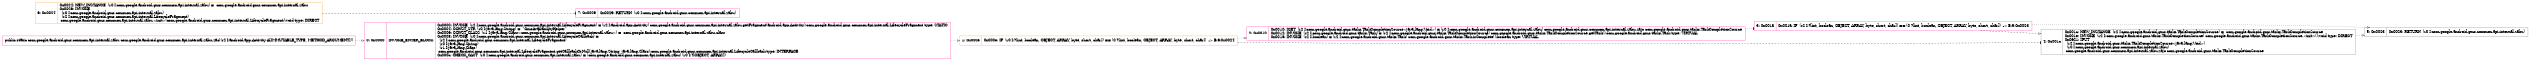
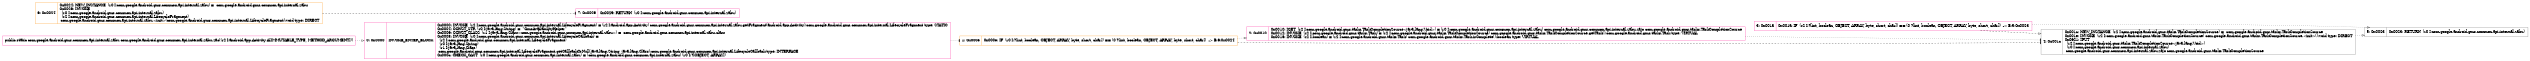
  digraph {
    rankdir=LR
    node [color=deeppink shape=record]
    edge [arrowhead=onormal style=dotted]
    n1 [label="{0\:\ 0x0000|INVOKE_ENTER_BLOCK\l|0x0000: INVOKE  (r2 I:com.google.android.gms.common.api.internal.LifecycleFragment) = (r2 I:android.app.Activity) com.google.android.gms.common.api.internal.zabu.getFragment(android.app.Activity):com.google.android.gms.common.api.internal.LifecycleFragment type: STATIC \l0x0004: CONST_STR  (r0 I:java.lang.String) =  \"GmsAvailabilityHelper\" \l0x0006: CONST_CLASS  (r1 I:java.lang.Class\<com.google.android.gms.common.api.internal.zabu\>) =  com.google.android.gms.common.api.internal.zabu.class \l0x0008: INVOKE  (r0 I:com.google.android.gms.common.api.internal.LifecycleCallback) = \l  (r2 I:com.google.android.gms.common.api.internal.LifecycleFragment)\l  (r0 I:java.lang.String)\l  (r1 I:java.lang.Class)\l com.google.android.gms.common.api.internal.LifecycleFragment.getCallbackOrNull(java.lang.String, java.lang.Class):com.google.android.gms.common.api.internal.LifecycleCallback type: INTERFACE \l0x000c: CHECK_CAST  (r0 I:com.google.android.gms.common.api.internal.zabu) = (com.google.android.gms.common.api.internal.zabu) (r0 I:?[OBJECT, ARRAY]) \l}"]
    n2 [color=darkorange label="{1\:\ 0x000e|0x000e: IF  (r0 I:?[int, boolean, OBJECT, ARRAY, byte, short, char]) == (0 ?[int, boolean, OBJECT, ARRAY, byte, short, char])  \-\> B:6:0x0024 \l}"]
    n3 [label="{2\:\ 0x0010|0x0010: IGET  (r2 I:com.google.android.gms.tasks.TaskCompletionSource\<java.lang.Void\>) = (r0 I:com.google.android.gms.common.api.internal.zabu) com.google.android.gms.common.api.internal.zabu.zajo com.google.android.gms.tasks.TaskCompletionSource \l0x0012: INVOKE  (r2 I:com.google.android.gms.tasks.Task) = (r2 I:com.google.android.gms.tasks.TaskCompletionSource) com.google.android.gms.tasks.TaskCompletionSource.getTask():com.google.android.gms.tasks.Task type: VIRTUAL \l0x0016: INVOKE  (r2 I:boolean) = (r2 I:com.google.android.gms.tasks.Task) com.google.android.gms.tasks.Task.isComplete():boolean type: VIRTUAL \l}"]
    n4 [color=gray40 label="{4\:\ 0x001c|0x001c: NEW_INSTANCE  (r2 I:com.google.android.gms.tasks.TaskCompletionSource) =  com.google.android.gms.tasks.TaskCompletionSource \l0x001e: INVOKE  (r2 I:com.google.android.gms.tasks.TaskCompletionSource) com.google.android.gms.tasks.TaskCompletionSource.\<init\>():void type: DIRECT \l0x0621: IPUT  \l  (r2 I:com.google.android.gms.tasks.TaskCompletionSource\<java.lang.Void\>)\l  (r0 I:com.google.android.gms.common.api.internal.zabu)\l com.google.android.gms.common.api.internal.zabu.zajo com.google.android.gms.tasks.TaskCompletionSource \l}"]
    n5 [label="{3\:\ 0x001a|0x001a: IF  (r2 I:?[int, boolean, OBJECT, ARRAY, byte, short, char]) == (0 ?[int, boolean, OBJECT, ARRAY, byte, short, char])  \-\> B:5:0x0023 \l}"]
    n6 [color=darkorange label="{6\:\ 0x0024|0x0024: NEW_INSTANCE  (r0 I:com.google.android.gms.common.api.internal.zabu) =  com.google.android.gms.common.api.internal.zabu \l0x0026: INVOKE  \l  (r0 I:com.google.android.gms.common.api.internal.zabu)\l  (r2 I:com.google.android.gms.common.api.internal.LifecycleFragment)\l com.google.android.gms.common.api.internal.zabu.\<init\>(com.google.android.gms.common.api.internal.LifecycleFragment):void type: DIRECT \l}"]
    n7 [label="{7\:\ 0x0029|0x0029: RETURN  (r0 I:com.google.android.gms.common.api.internal.zabu) \l}"]
    n8 [color=gray40 label="{5\:\ 0x0023|0x0023: RETURN  (r0 I:com.google.android.gms.common.api.internal.zabu) \l}"]
    n9 [label="{public static com.google.android.gms.common.api.internal.zabu com.google.android.gms.common.api.internal.zabu.zac((r2 I:android.app.Activity A[IMMUTABLE_TYPE, METHOD_ARGUMENT])) }"]
-   n1 -> n2
+   n1 -> n2 [arrowhead=tee]
    n2 -> n3
    n2 -> n4 [arrowhead=tee style=dashed]
-   n3 -> n5 [arrowhead=tee]
+   n3 -> n4 [arrowhead=tee]
    n4 -> n8
    n5 -> n4 [style=dashed]
    n5 -> n8
    n6 -> n7 [arrowhead=tee style=dashed]
    n9 -> n1
  }
